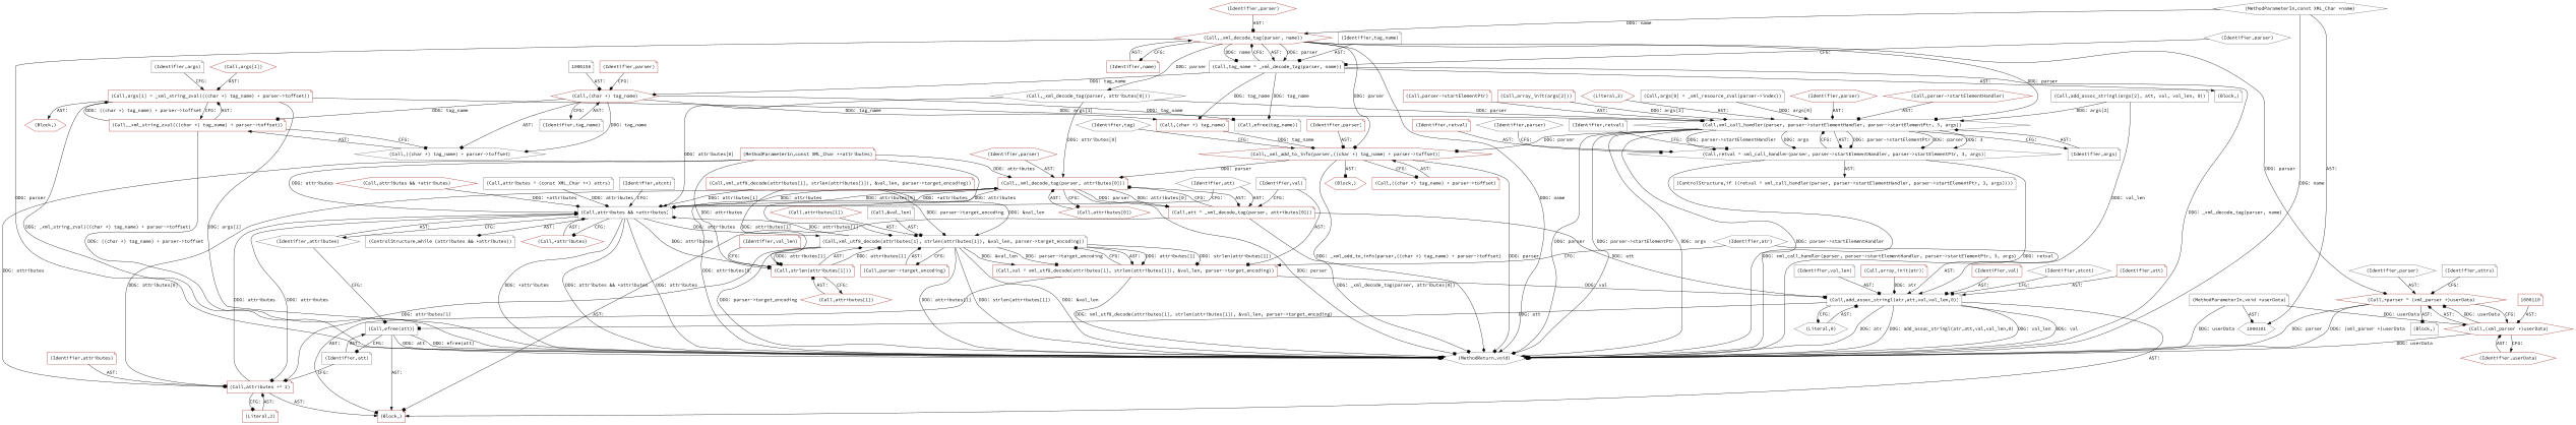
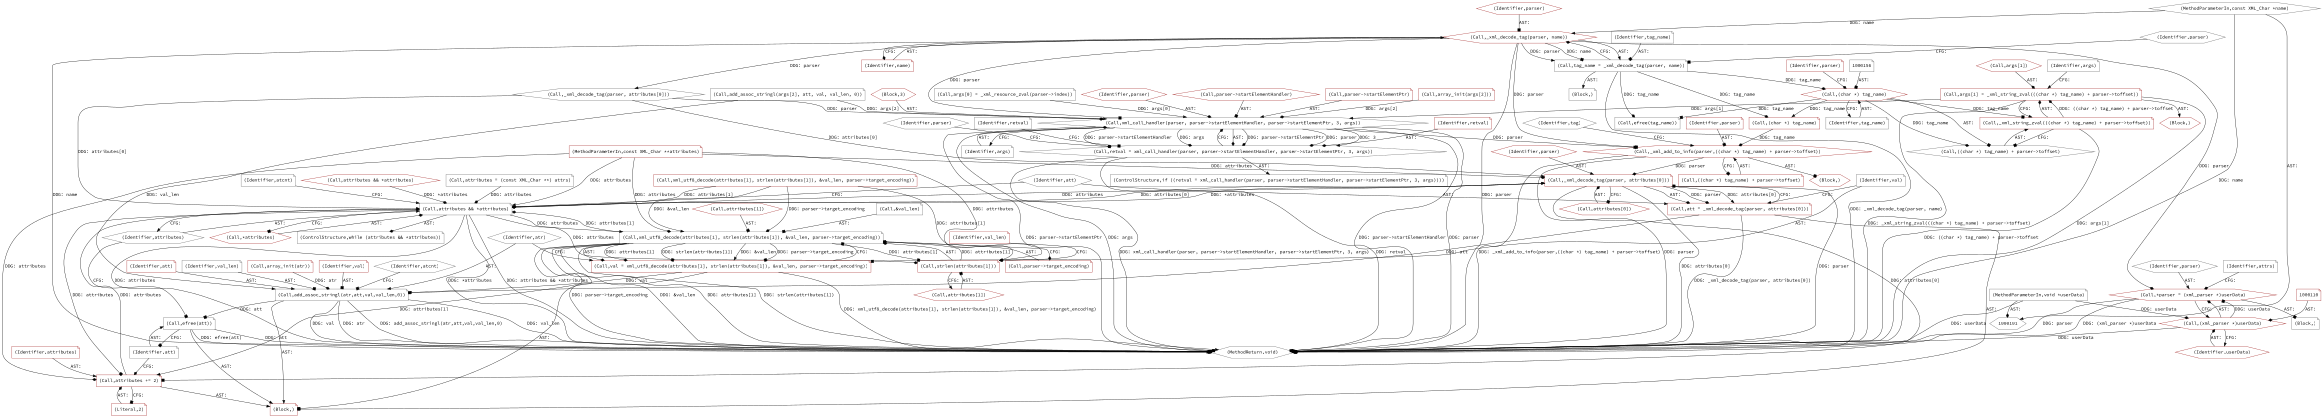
  digraph {
    fontname="Source Code Pro"
    node [color=brown fontname="Source Code Pro" shape=note]
    edge [arrowhead=normal fontname="Source Code Pro"]
    n1 [label="(Call,args[1] = _xml_string_zval(((char *) tag_name) + parser->toffset))"]
    n2 [label="(Call,_xml_string_zval(((char *) tag_name) + parser->toffset))"]
    n3 [color=gray40 label="(Call,xml_call_handler(parser, parser->startElementHandler, parser->startElementPtr, 3, args))" shape=hexagon]
    n4 [label="(Block,)" shape=hexagon]
    n5 [color=gray40 label="(MethodReturn,void)" shape=hexagon]
    n6 [color=gray40 label="(Call,((char *) tag_name) + parser->toffset)" shape=hexagon]
    n7 [label="(Call,_xml_add_to_info(parser,((char *) tag_name) + parser->toffset))" shape=hexagon]
    n8 [color=gray40 label="(Call,retval = xml_call_handler(parser, parser->startElementHandler, parser->startElementPtr, 3, args))" shape=hexagon]
    n9 [color=gray40 label="(Identifier,args)"]
    n10 [label="(Call,(char *) tag_name)" shape=hexagon]
    n11 [label="(Call,(char *) tag_name)"]
    n12 [color=gray40 label="(Call,efree(tag_name))"]
    n13 [color=gray40 label="(Identifier,tag_name)"]
    n14 [color=gray40 label="(Call,tag_name = _xml_decode_tag(parser, name))"]
    n15 [label="(Call,_xml_decode_tag(parser, name))" shape=hexagon]
    n16 [color=gray40 label="(Block,)"]
    n17 [color=gray40 label="(Call,_xml_decode_tag(parser, attributes[0]))" shape=hexagon]
    n18 [label="(Identifier,name)"]
    n19 [label="(Call,*parser = (xml_parser *)userData)" shape=hexagon]
    n20 [label="(Call,_xml_decode_tag(parser, attributes[0]))"]
    n21 [label="(Call,((char *) tag_name) + parser->toffset)"]
    n22 [label="(Block,)" shape=hexagon]
    n23 [color=gray40 label="(Call,attributes && *attributes)"]
    n24 [label="(Call,(xml_parser *)userData)" shape=hexagon]
    n25 [color=gray40 label="(Block,)"]
    n26 [label="(Identifier,userData)" shape=hexagon]
    n27 [color=gray40 label="(MethodParameterIn,void *userData)"]
    1000101 [color=gray40 shape=hexagon]
    n29 [color=gray40 label="(MethodParameterIn,const XML_Char *name)" shape=hexagon]
    n30 [color=gray40 label="(ControlStructure,if ((retval = xml_call_handler(parser, parser->startElementHandler, parser->startElementPtr, 3, args))))"]
    n31 [label="(Call,attributes += 2)"]
    n32 [label="(Call,att = _xml_decode_tag(parser, attributes[0]))"]
    n33 [label="(Call,attributes[0])" shape=hexagon]
    n34 [color=gray40 label="(Call,xml_utf8_decode(attributes[1], strlen(attributes[1]), &val_len, parser->target_encoding))"]
    n35 [label="(Call,strlen(attributes[1]))"]
    n36 [color=gray40 label="(Identifier,attributes)" shape=hexagon]
    n37 [label="(Call,*attributes)" shape=hexagon]
    n38 [color=gray40 label="(ControlStructure,while (attributes && *attributes))"]
    n39 [label="(Block,)"]
    n40 [label="(Literal,2)"]
    n41 [color=gray40 label="(Call,add_assoc_stringl(atr,att,val,val_len,0))"]
    n42 [label="(Call,val = xml_utf8_decode(attributes[1], strlen(attributes[1]), &val_len, parser->target_encoding))"]
    n43 [label="(Call,parser->target_encoding)"]
    n44 [label="(Call,attributes[1])" shape=hexagon]
    n45 [color=gray40 label="(Call,efree(att))"]
-   n46 [color=gray40 label="(Literal,0)" shape=hexagon]
    n47 [color=gray40 label="(Identifier,att)"]
    n48 [color=gray40 label="(Identifier,parser)" shape=hexagon]
    n49 [color=gray40 label="(Identifier,attrs)"]
    n50 [color=gray40 label="(Call,add_assoc_stringl(args[2], att, val, val_len, 0))"]
    n51 [label="(Identifier,parser)"]
    n52 [color=gray40 label="(Identifier,att)" shape=hexagon]
    n53 [label="(Identifier,att)"]
    n54 [label="(Call,parser->startElementPtr)"]
    n55 [label="(Identifier,parser)" shape=hexagon]
    n56 [label="(Identifier,val_len)"]
    n57 [label="(MethodParameterIn,const XML_Char **attributes)"]
    n58 [color=gray40 label="(Identifier,retval)"]
    n59 [label="(Identifier,retval)"]
    n60 [label="(Call,attributes[1])" shape=hexagon]
    n61 [label="(Call,args[1])" shape=hexagon]
    n62 [label="(Identifier,parser)"]
    n63 [label="(Call,array_init(args[2]))"]
    n64 [color=gray40 label="(Call,&val_len)"]
    n65 [color=gray40 label="(Identifier,tag_name)"]
    n66 [label="(Call,xml_utf8_decode(attributes[1], strlen(attributes[1]), &val_len, parser->target_encoding))"]
-   n67 [label="(Literal,3)" shape=hexagon]
+   n67 [label="(Block,3)" shape=hexagon]
    n68 [label="(Identifier,parser)" shape=hexagon]
    n69 [color=gray40 label="(Call,args[0] = _xml_resource_zval(parser->index))"]
    n70 [color=gray40 label="(Identifier,val)"]
    n71 [color=gray40 label="(Identifier,tag)" shape=hexagon]
    n72 [color=gray40 label="(Identifier,atr)" shape=hexagon]
    n73 [color=gray40 label="(Identifier,atcnt)"]
    n74 [label="(Identifier,parser)" shape=hexagon]
    n75 [color=gray40 label="(Identifier,val_len)"]
    n76 [label="(Identifier,attributes)"]
    n77 [color=gray40 label="(Identifier,parser)" shape=hexagon]
    n78 [label="(Call,attributes && *attributes)" shape=hexagon]
    n79 [color=gray40 label="(Identifier,args)"]
    n80 [label="(Call,array_init(atr))"]
    n81 [color=gray40 label="(Call,attributes = (const XML_Char **) attrs)"]
    n82 [label="(Identifier,val)"]
    n83 [color=gray40 label="(Identifier,atcnt)" shape=hexagon]
    n84 [label="(Call,parser->startElementHandler)" shape=hexagon]
    n85 [color=gray40 label="(Identifier,parser)" shape=hexagon]
    1000156 [color=gray40]
    1000110
    n1 -> n2 [label="CFG: "]
    n1 -> n3 [label="DDG: args[1]"]
    n1 -> n4 [label="AST: "]
    n1 -> n5 [label="DDG: _xml_string_zval(((char *) tag_name) + parser->toffset)"]
    n1 -> n5 [arrowhead=box label="DDG: args[1]"]
    n2 -> n1 [arrowhead=diamond label="AST: "]
    n2 -> n1 [arrowhead=diamond label="DDG: ((char *) tag_name) + parser->toffset"]
    n2 -> n5 [arrowhead=diamond label="DDG: ((char *) tag_name) + parser->toffset"]
    n2 -> n6 [arrowhead=box label="CFG: "]
    n3 -> n5 [arrowhead=diamond label="DDG: parser"]
    n3 -> n5 [arrowhead=diamond label="DDG: parser->startElementPtr"]
    n3 -> n5 [label="DDG: args"]
    n3 -> n5 [arrowhead=box label="DDG: parser->startElementHandler"]
    n3 -> n7 [arrowhead=box label="DDG: parser"]
    n3 -> n8 [arrowhead=diamond label="AST: "]
    n3 -> n8 [arrowhead=diamond label="DDG: parser->startElementPtr"]
    n3 -> n8 [arrowhead=diamond label="DDG: parser"]
    n3 -> n8 [label="DDG: 3"]
    n3 -> n8 [arrowhead=diamond label="DDG: parser->startElementHandler"]
    n3 -> n8 [arrowhead=diamond label="DDG: args"]
    n3 -> n9 [label="CFG: "]
    n6 -> n2 [label="AST: "]
    n7 -> n5 [arrowhead=diamond label="DDG: _xml_add_to_info(parser,((char *) tag_name) + parser->toffset)"]
    n7 -> n5 [arrowhead=box label="DDG: parser"]
    n7 -> n20 [arrowhead=diamond label="DDG: parser"]
    n7 -> n21 [arrowhead=box label="CFG: "]
    n7 -> n22 [arrowhead=box label="AST: "]
    n8 -> n3 [arrowhead=diamond label="CFG: "]
    n8 -> n5 [label="DDG: retval"]
    n8 -> n5 [arrowhead=box label="DDG: xml_call_handler(parser, parser->startElementHandler, parser->startElementPtr, 3, args)"]
    n8 -> n30 [label="AST: "]
    n9 -> n3 [arrowhead=diamond label="AST: "]
    n10 -> n2 [arrowhead=box label="DDG: tag_name"]
    n10 -> n6 [arrowhead=box label="AST: "]
    n10 -> n6 [arrowhead=diamond label="DDG: tag_name"]
    n10 -> n11 [label="DDG: tag_name"]
    n10 -> n12 [arrowhead=box label="DDG: tag_name"]
    n10 -> n13 [label="CFG: "]
    n11 -> n7 [arrowhead=diamond label="DDG: tag_name"]
    n13 -> n10 [label="AST: "]
    n14 -> n5 [arrowhead=diamond label="DDG: _xml_decode_tag(parser, name)"]
    n14 -> n10 [arrowhead=diamond label="DDG: tag_name"]
    n14 -> n11 [arrowhead=diamond label="DDG: tag_name"]
    n14 -> n12 [arrowhead=diamond label="DDG: tag_name"]
    n14 -> n15 [arrowhead=diamond label="CFG: "]
    n14 -> n16 [label="AST: "]
    n15 -> n3 [arrowhead=box label="DDG: parser"]
    n15 -> n5 [label="DDG: parser"]
    n15 -> n5 [label="DDG: name"]
    n15 -> n7 [arrowhead=box label="DDG: parser"]
    n15 -> n14 [label="AST: "]
    n15 -> n14 [label="DDG: parser"]
    n15 -> n14 [arrowhead=box label="DDG: name"]
    n15 -> n17 [label="DDG: parser"]
    n15 -> n18 [arrowhead=diamond label="CFG: "]
    n15 -> n19 [arrowhead=diamond label="DDG: parser"]
    n17 -> n3 [arrowhead=diamond label="DDG: parser"]
    n17 -> n20 [label="DDG: attributes[0]"]
    n17 -> n23 [label="DDG: attributes[0]"]
    n18 -> n15 [label="AST: "]
    n19 -> n5 [arrowhead=box label="DDG: parser"]
    n19 -> n5 [arrowhead=box label="DDG: (xml_parser *)userData"]
    n19 -> n24 [label="CFG: "]
    n19 -> n25 [arrowhead=box label="AST: "]
    n20 -> n5 [arrowhead=box label="DDG: attributes[0]"]
    n20 -> n5 [arrowhead=box label="DDG: parser"]
    n20 -> n23 [arrowhead=diamond label="DDG: attributes[0]"]
    n20 -> n31 [arrowhead=box label="DDG: attributes[0]"]
    n20 -> n32 [arrowhead=diamond label="AST: "]
    n20 -> n32 [arrowhead=diamond label="DDG: parser"]
    n20 -> n32 [label="DDG: attributes[0]"]
    n20 -> n33 [arrowhead=box label="CFG: "]
    n21 -> n7 [label="AST: "]
    n23 -> n5 [label="DDG: *attributes"]
    n23 -> n5 [arrowhead=diamond label="DDG: attributes && *attributes"]
    n23 -> n5 [label="DDG: attributes"]
    n23 -> n20 [label="DDG: *attributes"]
    n23 -> n20 [label="DDG: attributes"]
    n23 -> n31 [arrowhead=box label="DDG: attributes"]
    n23 -> n34 [label="DDG: attributes"]
    n23 -> n35 [arrowhead=diamond label="DDG: attributes"]
    n23 -> n36 [label="CFG: "]
    n23 -> n37 [arrowhead=box label="CFG: "]
    n23 -> n38 [arrowhead=diamond label="AST: "]
    n24 -> n5 [arrowhead=box label="DDG: userData"]
    n24 -> n19 [arrowhead=diamond label="AST: "]
    n24 -> n19 [arrowhead=box label="DDG: userData"]
    n24 -> n26 [label="CFG: "]
    n26 -> n24 [arrowhead=diamond label="AST: "]
    n27 -> n5 [label="DDG: userData"]
    n27 -> n24 [arrowhead=diamond label="DDG: userData"]
    n27 -> 1000101 [arrowhead=diamond label="AST: "]
    n29 -> n5 [label="DDG: name"]
    n29 -> n15 [label="DDG: name"]
    n29 -> 1000101 [label="AST: "]
    n31 -> n23 [arrowhead=diamond label="DDG: attributes"]
    n31 -> n39 [label="AST: "]
    n31 -> n40 [arrowhead=box label="CFG: "]
    n32 -> n5 [arrowhead=box label="DDG: _xml_decode_tag(parser, attributes[0])"]
    n32 -> n20 [arrowhead=box label="CFG: "]
    n32 -> n39 [arrowhead=box label="AST: "]
    n32 -> n41 [arrowhead=box label="DDG: att"]
    n33 -> n20 [arrowhead=diamond label="AST: "]
    n34 -> n5 [arrowhead=box label="DDG: parser->target_encoding"]
    n34 -> n5 [label="DDG: &val_len"]
    n34 -> n5 [arrowhead=box label="DDG: attributes[1]"]
    n34 -> n5 [label="DDG: strlen(attributes[1])"]
    n34 -> n23 [arrowhead=diamond label="DDG: attributes[1]"]
    n34 -> n31 [label="DDG: attributes[1]"]
    n34 -> n35 [arrowhead=box label="DDG: attributes[1]"]
    n34 -> n42 [arrowhead=diamond label="AST: "]
    n34 -> n42 [arrowhead=diamond label="DDG: attributes[1]"]
    n34 -> n42 [arrowhead=box label="DDG: strlen(attributes[1])"]
    n34 -> n42 [label="DDG: &val_len"]
    n34 -> n42 [arrowhead=box label="DDG: parser->target_encoding"]
    n34 -> n43 [arrowhead=diamond label="CFG: "]
    n35 -> n34 [arrowhead=diamond label="AST: "]
    n35 -> n34 [arrowhead=box label="DDG: attributes[1]"]
    n35 -> n44 [label="CFG: "]
    n36 -> n23 [label="AST: "]
    n36 -> n45 [arrowhead=box label="CFG: "]
    n37 -> n23 [arrowhead=diamond label="AST: "]
    n40 -> n31 [arrowhead=diamond label="AST: "]
    n41 -> n5 [arrowhead=box label="DDG: add_assoc_stringl(atr,att,val,val_len,0)"]
    n41 -> n5 [label="DDG: val_len"]
    n41 -> n5 [arrowhead=box label="DDG: val"]
    n41 -> n5 [arrowhead=diamond label="DDG: atr"]
    n41 -> n39 [label="AST: "]
    n41 -> n45 [arrowhead=box label="DDG: att"]
-   n41 -> n46 [arrowhead=diamond label="CFG: "]
    n42 -> n5 [label="DDG: xml_utf8_decode(attributes[1], strlen(attributes[1]), &val_len, parser->target_encoding)"]
    n42 -> n34 [arrowhead=box label="CFG: "]
    n42 -> n39 [arrowhead=box label="AST: "]
    n42 -> n41 [label="DDG: val"]
    n43 -> n34 [arrowhead=diamond label="AST: "]
    n44 -> n35 [arrowhead=box label="AST: "]
    n45 -> n5 [arrowhead=diamond label="DDG: att"]
    n45 -> n5 [arrowhead=diamond label="DDG: efree(att)"]
    n45 -> n39 [label="AST: "]
    n45 -> n47 [arrowhead=box label="CFG: "]
-   n46 -> n41 [arrowhead=box label="AST: "]
    n47 -> n31 [arrowhead=diamond label="CFG: "]
    n47 -> n45 [label="AST: "]
    n48 -> n19 [label="AST: "]
    n49 -> n19 [arrowhead=diamond label="CFG: "]
    n50 -> n3 [label="DDG: args[2]"]
    n50 -> n41 [label="DDG: val_len"]
    n51 -> n7 [arrowhead=box label="AST: "]
    n52 -> n23 [arrowhead=diamond label="CFG: "]
    n52 -> n32 [label="AST: "]
    n53 -> n41 [label="AST: "]
    n54 -> n3 [label="AST: "]
    n55 -> n15 [arrowhead=box label="AST: "]
    n56 -> n35 [label="CFG: "]
    n57 -> n20 [arrowhead=diamond label="DDG: attributes"]
    n57 -> n23 [label="DDG: attributes"]
    n57 -> n31 [arrowhead=diamond label="DDG: attributes"]
    n57 -> n34 [arrowhead=diamond label="DDG: attributes"]
    n57 -> n35 [label="DDG: attributes"]
    n58 -> n8 [arrowhead=box label="CFG: "]
    n59 -> n8 [arrowhead=diamond label="AST: "]
    n60 -> n34 [arrowhead=box label="AST: "]
    n61 -> n1 [arrowhead=diamond label="AST: "]
    n62 -> n10 [arrowhead=diamond label="CFG: "]
    n63 -> n3 [arrowhead=diamond label="DDG: args[2]"]
    n64 -> n34 [arrowhead=box label="AST: "]
    n65 -> n14 [arrowhead=box label="AST: "]
    n66 -> n23 [arrowhead=diamond label="DDG: attributes[1]"]
    n66 -> n34 [label="DDG: &val_len"]
    n66 -> n34 [arrowhead=diamond label="DDG: parser->target_encoding"]
    n66 -> n35 [arrowhead=diamond label="DDG: attributes[1]"]
    n67 -> n3 [label="AST: "]
    n68 -> n20 [label="AST: "]
    n69 -> n3 [label="DDG: args[0]"]
    n70 -> n32 [label="CFG: "]
    n70 -> n42 [arrowhead=box label="AST: "]
    n71 -> n7 [label="CFG: "]
    n72 -> n41 [label="AST: "]
    n72 -> n42 [label="CFG: "]
    n73 -> n23 [label="CFG: "]
    n74 -> n3 [arrowhead=diamond label="AST: "]
    n75 -> n41 [arrowhead=box label="AST: "]
    n76 -> n31 [label="AST: "]
    n77 -> n14 [arrowhead=box label="CFG: "]
    n78 -> n23 [arrowhead=diamond label="DDG: *attributes"]
    n79 -> n1 [label="CFG: "]
    n80 -> n41 [arrowhead=diamond label="DDG: atr"]
    n81 -> n23 [arrowhead=diamond label="DDG: attributes"]
    n82 -> n41 [arrowhead=box label="AST: "]
    n83 -> n41 [arrowhead=box label="CFG: "]
    n84 -> n3 [arrowhead=box label="AST: "]
    n85 -> n8 [arrowhead=box label="CFG: "]
    1000156 -> n10 [arrowhead=box label="AST: "]
    1000110 -> n24 [arrowhead=diamond label="AST: "]
  }
